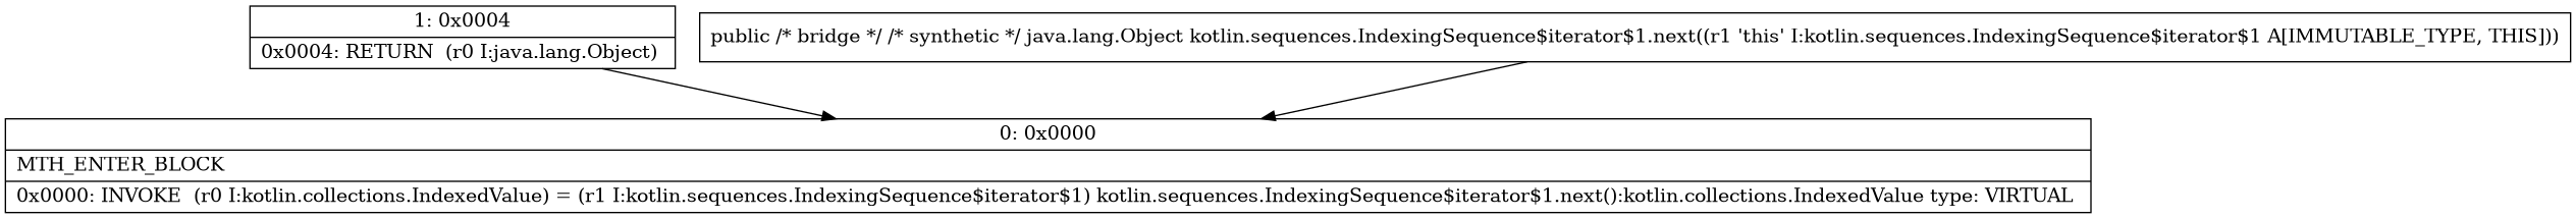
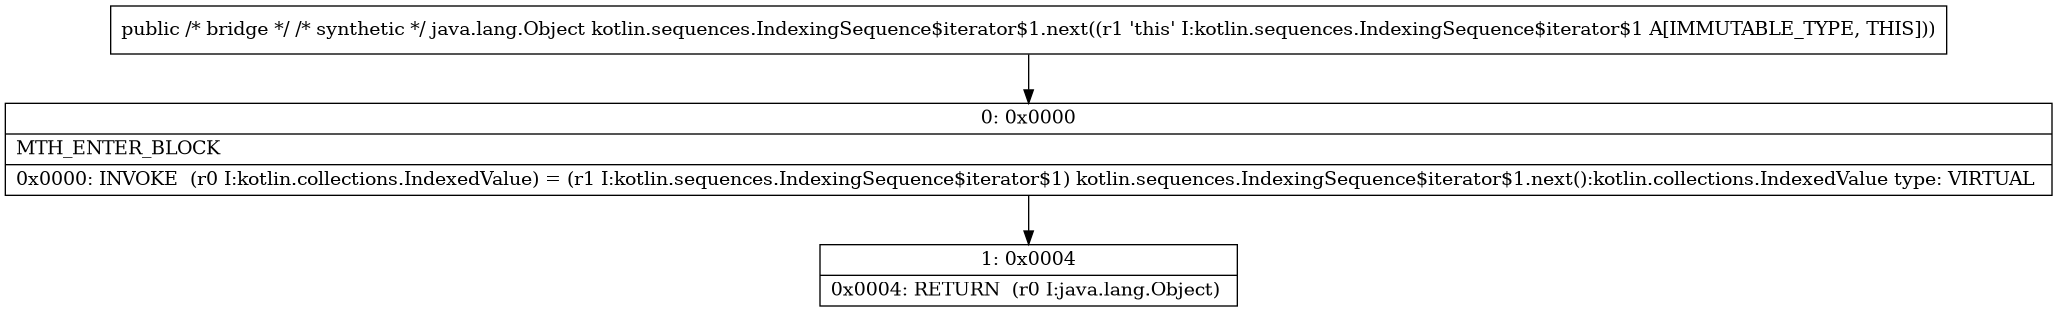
  digraph {
    node [shape=record]
    n1 [label="{0\:\ 0x0000|MTH_ENTER_BLOCK\l|0x0000: INVOKE  (r0 I:kotlin.collections.IndexedValue) = (r1 I:kotlin.sequences.IndexingSequence$iterator$1) kotlin.sequences.IndexingSequence$iterator$1.next():kotlin.collections.IndexedValue type: VIRTUAL \l}"]
    n2 [label="{1\:\ 0x0004|0x0004: RETURN  (r0 I:java.lang.Object) \l}"]
    n3 [label="{public \/* bridge *\/ \/* synthetic *\/ java.lang.Object kotlin.sequences.IndexingSequence$iterator$1.next((r1 'this' I:kotlin.sequences.IndexingSequence$iterator$1 A[IMMUTABLE_TYPE, THIS])) }"]
-   n2 -> n1
+   n1 -> n2
    n3 -> n1
  }
